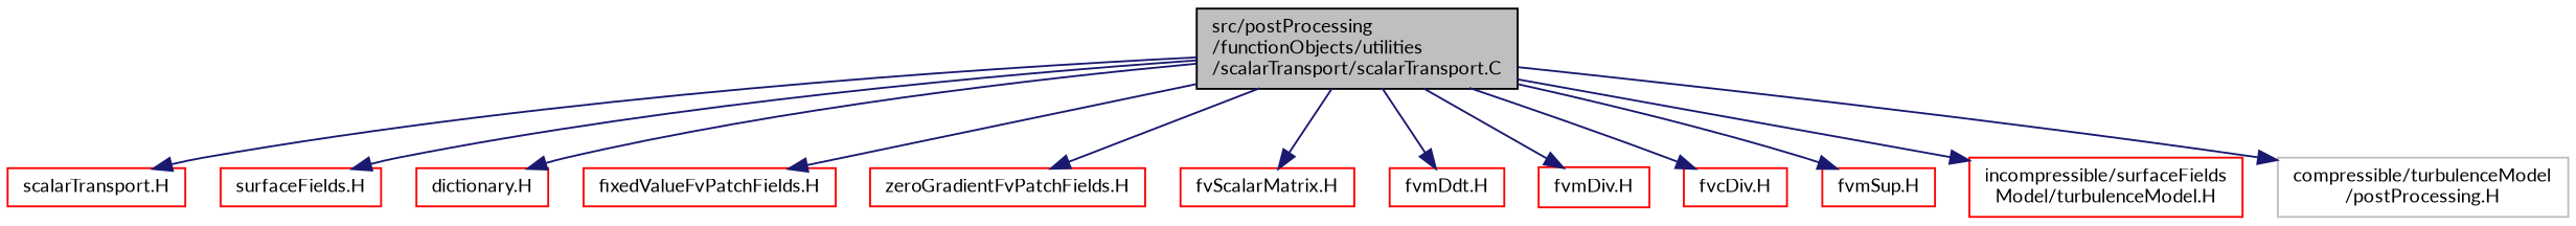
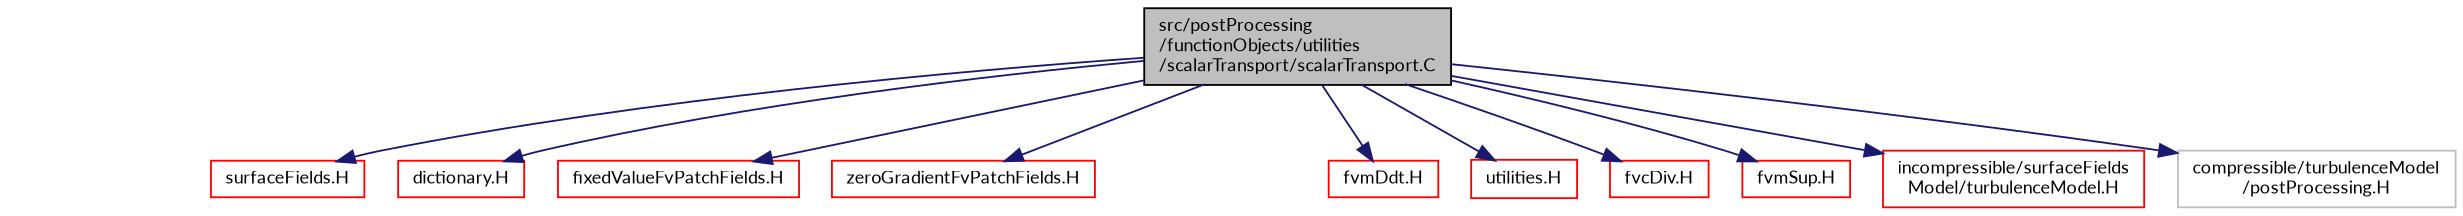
  digraph {
    fontname=Lato
    node [color=red fontname=Lato fontsize=10 shape=record]
    edge [color=midnightblue fontname=Lato fontsize=10 labelfontname=FreeSans labelfontsize=10 style=solid]
    n1 [color=black fillcolor=grey75 fontcolor=black height=0.2 label="src/postProcessing\l/functionObjects/utilities\l/scalarTransport/scalarTransport.C" style=filled width=0.4]
-   n2 [height=0.2 label="scalarTransport.H" width=0.4]
    n3 [height=0.2 label="surfaceFields.H" width=0.4]
    n4 [height=0.2 label="dictionary.H" width=0.4]
    n5 [height=0.2 label="fixedValueFvPatchFields.H" width=0.4]
    n6 [height=0.2 label="zeroGradientFvPatchFields.H" width=0.4]
-   n7 [height=0.2 label="fvScalarMatrix.H" width=0.4]
    n8 [height=0.2 label="fvmDdt.H" width=0.4]
-   n9 [height=0.2 label="fvmDiv.H" width=0.4]
+   n9 [height=0.2 label="utilities.H" width=0.4]
    n10 [height=0.2 label="fvcDiv.H" width=0.4]
    n11 [height=0.2 label="fvmSup.H" width=0.4]
    n12 [height=0.2 label="incompressible/surfaceFields\lModel/turbulenceModel.H" width=0.4]
    n13 [color=grey75 height=0.2 label="compressible/turbulenceModel\l/postProcessing.H" width=0.4]
-   n1 -> n2
    n1 -> n3
    n1 -> n4
    n1 -> n5
    n1 -> n6
-   n1 -> n7
    n1 -> n8
    n1 -> n9
    n1 -> n10
    n1 -> n11
    n1 -> n12
    n1 -> n13
  }
